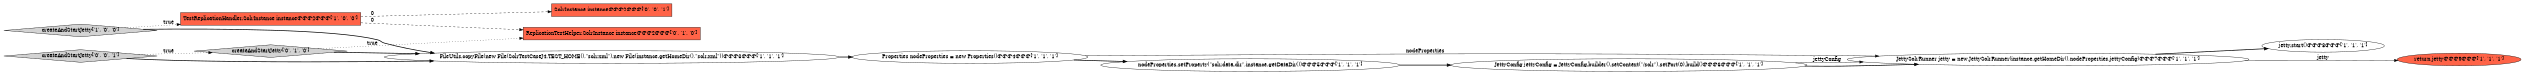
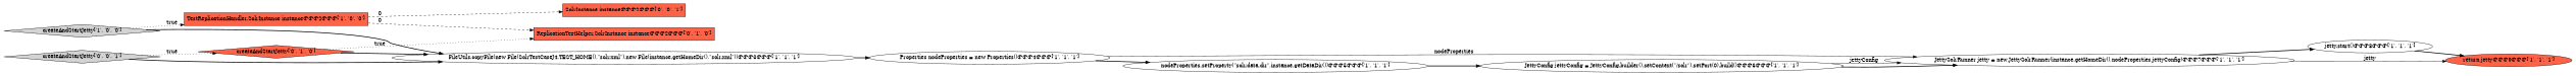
  digraph {
    rankdir=LR
    node [fillcolor=white shape=ellipse style=filled]
    edge [style=bold]
    n1 [label="Properties nodeProperties = new Properties()@@@4@@@['1', '1', '1']"]
    n2 [label="JettySolrRunner jetty = new JettySolrRunner(instance.getHomeDir(),nodeProperties,jettyConfig)@@@7@@@['1', '1', '1']"]
    n3 [label="nodeProperties.setProperty(\"solr.data.dir\",instance.getDataDir())@@@5@@@['1', '1', '1']"]
    n4 [label="jetty.start()@@@8@@@['1', '1', '1']"]
    n5 [fillcolor=tomato label="return jetty@@@9@@@['1', '1', '1']"]
    n6 [label="JettyConfig jettyConfig = JettyConfig.builder().setContext(\"/solr\").setPort(0).build()@@@6@@@['1', '1', '1']"]
    n7 [fillcolor=tomato label="ReplicationTestHelper.SolrInstance instance@@@2@@@['0', '1', '0']" shape=box]
-   n8 [fillcolor=lightgray label="createAndStartJetty['0', '1', '0']" shape=diamond]
+   n8 [fillcolor=tomato label="createAndStartJetty['0', '1', '0']" shape=diamond]
    n9 [label="FileUtils.copyFile(new File(SolrTestCaseJ4.TEST_HOME(),\"solr.xml\"),new File(instance.getHomeDir(),\"solr.xml\"))@@@3@@@['1', '1', '1']"]
    n10 [fillcolor=lightgray label="createAndStartJetty['1', '0', '0']" shape=diamond]
    n11 [fillcolor=tomato label="TestReplicationHandler.SolrInstance instance@@@2@@@['1', '0', '0']" shape=box]
    n12 [fillcolor=tomato label="SolrInstance instance@@@2@@@['0', '0', '1']" shape=box]
    n13 [fillcolor=lightgray label="createAndStartJetty['0', '0', '1']" shape=diamond]
    n1 -> n2 [label=nodeProperties style=solid]
    n1 -> n3
    n2 -> n4
    n2 -> n5 [label=jetty style=solid]
    n3 -> n6
+   n4 -> n5
    n6 -> n2
    n6 -> n2 [label=jettyConfig style=solid]
    n8 -> n7 [label=true style=dotted]
    n8 -> n9
    n9 -> n1
    n10 -> n9
    n10 -> n11 [label=true style=dotted]
    n11 -> n7 [label=0 style=dashed]
    n11 -> n12 [label=0 style=dashed]
    n13 -> n8 [label=true style=dotted]
    n13 -> n9
  }
